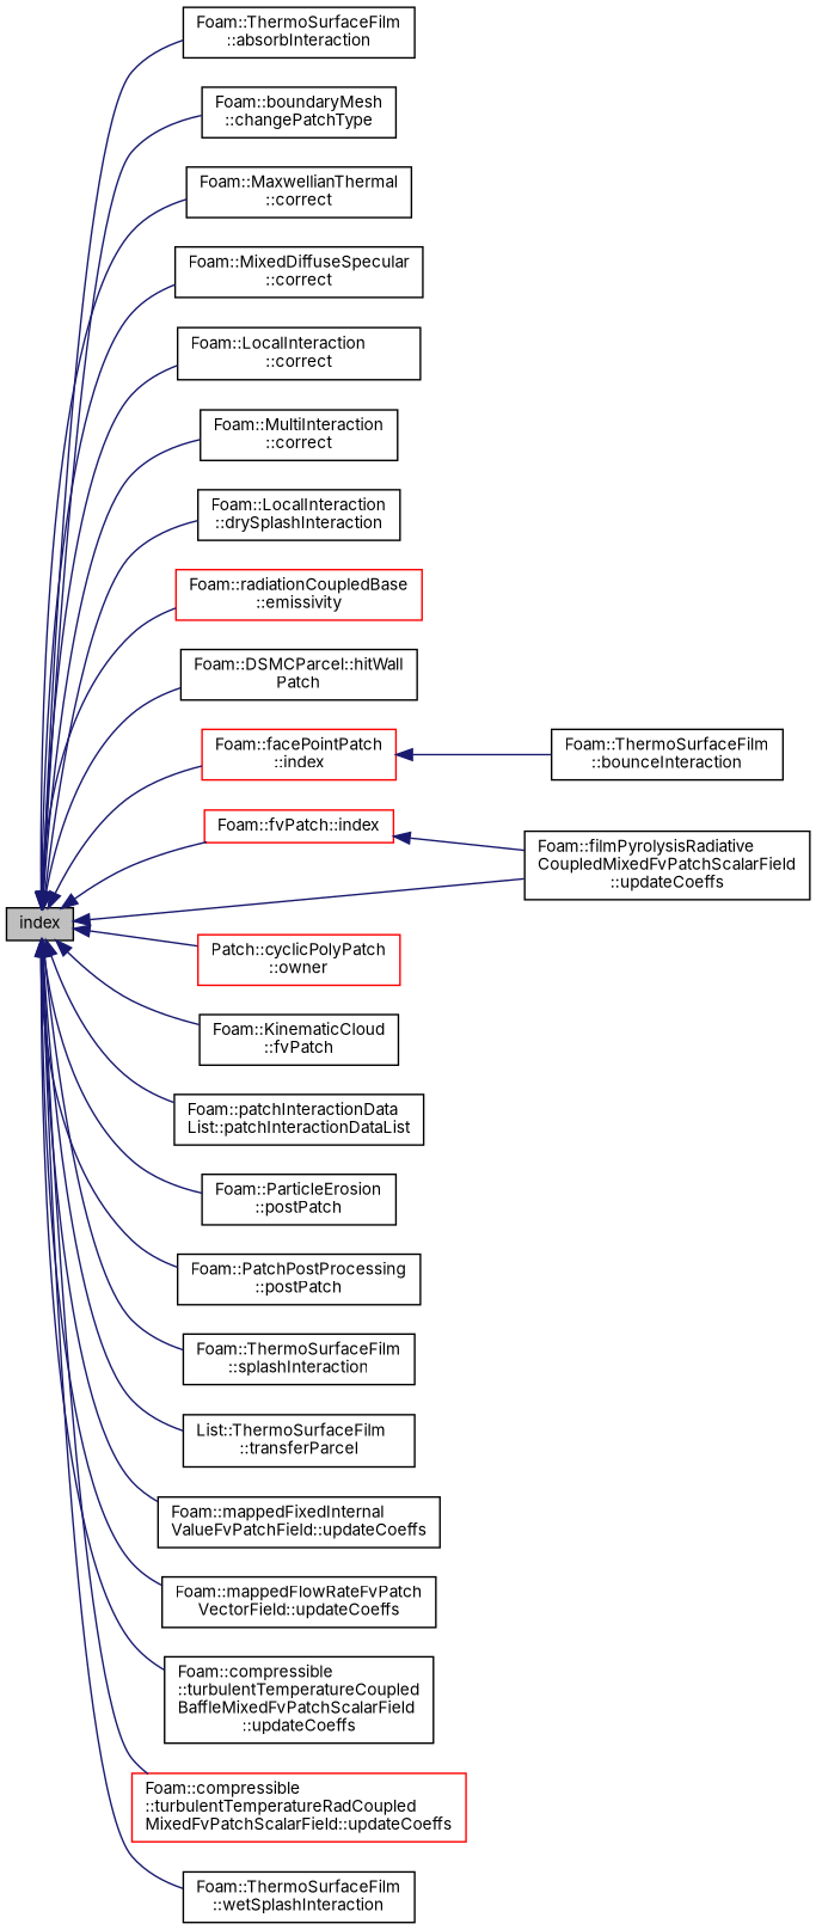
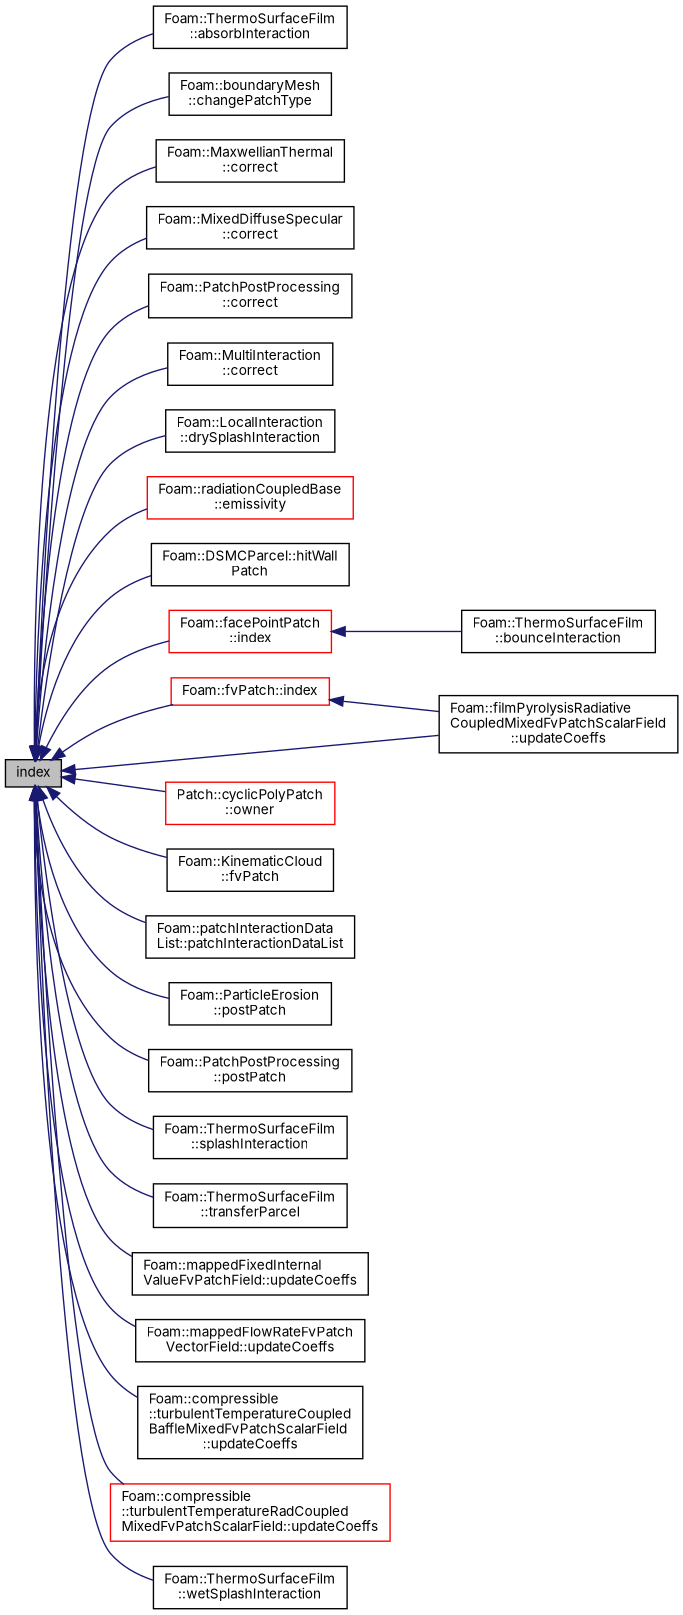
  digraph {
    fontname=Inter
    rankdir=LR
    node [color=black fontname=Inter fontsize=10 shape=record]
    edge [color=midnightblue dir=back fontname=Inter fontsize=10 labelfontname=FreeSans labelfontsize=10 style=solid]
    n1 [fillcolor=grey75 fontcolor=black height=0.2 label=index style=filled width=0.4]
    n2 [height=0.2 label="Foam::ThermoSurfaceFilm\l::absorbInteraction" width=0.4]
    n3 [height=0.2 label="Foam::boundaryMesh\l::changePatchType" width=0.4]
    n4 [height=0.2 label="Foam::MaxwellianThermal\l::correct" width=0.4]
    n5 [height=0.2 label="Foam::MixedDiffuseSpecular\l::correct" width=0.4]
-   n6 [height=0.2 label="Foam::LocalInteraction\l::correct" width=0.4]
+   n6 [height=0.2 label="Foam::PatchPostProcessing\l::correct" width=0.4]
    n7 [height=0.2 label="Foam::MultiInteraction\l::correct" width=0.4]
    n8 [height=0.2 label="Foam::LocalInteraction\l::drySplashInteraction" width=0.4]
    n9 [color=red height=0.2 label="Foam::radiationCoupledBase\l::emissivity" width=0.4]
    n10 [height=0.2 label="Foam::DSMCParcel::hitWall\lPatch" width=0.4]
    n11 [color=red height=0.2 label="Foam::facePointPatch\l::index" width=0.4]
    n12 [color=red height=0.2 label="Foam::fvPatch::index" width=0.4]
    n13 [height=0.2 label="Foam::filmPyrolysisRadiative\lCoupledMixedFvPatchScalarField\l::updateCoeffs" width=0.4]
    n14 [color=red height=0.2 label="Patch::cyclicPolyPatch\l::owner" width=0.4]
    n15 [height=0.2 label="Foam::KinematicCloud\l::fvPatch" width=0.4]
    n16 [height=0.2 label="Foam::patchInteractionData\lList::patchInteractionDataList" width=0.4]
    n17 [height=0.2 label="Foam::ParticleErosion\l::postPatch" width=0.4]
    n18 [height=0.2 label="Foam::PatchPostProcessing\l::postPatch" width=0.4]
    n19 [height=0.2 label="Foam::ThermoSurfaceFilm\l::splashInteraction" width=0.4]
-   n20 [height=0.2 label="List::ThermoSurfaceFilm\l::transferParcel" width=0.4]
+   n20 [height=0.2 label="Foam::ThermoSurfaceFilm\l::transferParcel" width=0.4]
    n21 [height=0.2 label="Foam::mappedFixedInternal\lValueFvPatchField::updateCoeffs" width=0.4]
    n22 [height=0.2 label="Foam::mappedFlowRateFvPatch\lVectorField::updateCoeffs" width=0.4]
    n23 [height=0.2 label="Foam::compressible\l::turbulentTemperatureCoupled\lBaffleMixedFvPatchScalarField\l::updateCoeffs" width=0.4]
    n24 [color=red height=0.2 label="Foam::compressible\l::turbulentTemperatureRadCoupled\lMixedFvPatchScalarField::updateCoeffs" width=0.4]
    n25 [height=0.2 label="Foam::ThermoSurfaceFilm\l::wetSplashInteraction" width=0.4]
    n26 [height=0.2 label="Foam::ThermoSurfaceFilm\l::bounceInteraction" width=0.4]
    n1 -> n2
    n1 -> n3
    n1 -> n4
    n1 -> n5
    n1 -> n6
    n1 -> n7
    n1 -> n8
    n1 -> n9
    n1 -> n10
    n1 -> n11
    n1 -> n12
    n1 -> n13
    n1 -> n14
    n1 -> n15
    n1 -> n16
    n1 -> n17
    n1 -> n18
    n1 -> n19
    n1 -> n20
    n1 -> n21
    n1 -> n22
    n1 -> n23
    n1 -> n24
    n1 -> n25
    n11 -> n26
    n12 -> n13
  }
